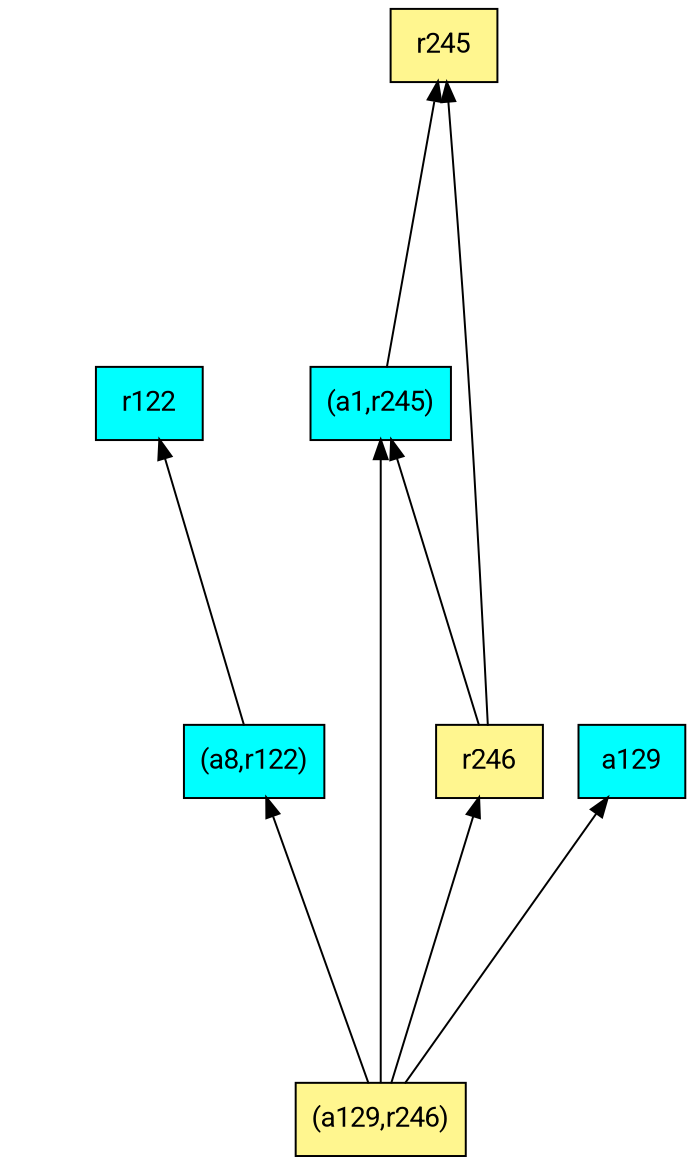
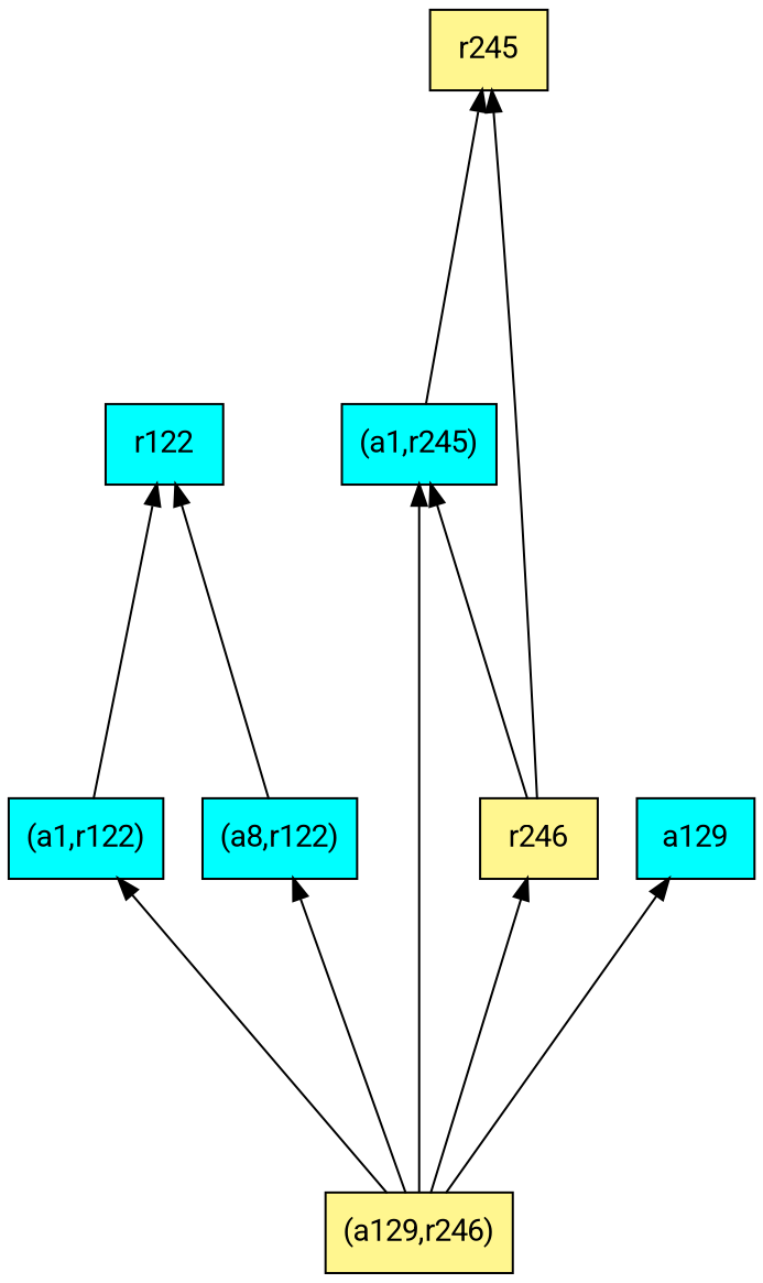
  digraph {
    fontname=Roboto
    rankdir=BT
    ranksep=2.0
    node [fillcolor=cyan fontname=Roboto shape=record style=filled]
    edge [fontname=Roboto]
+   n1 [label="{(a1,r122)}"]
    n2 [label="{r122}"]
    n3 [fillcolor=khaki1 label="{r245}"]
    n4 [label="{(a1,r245)}"]
    n5 [fillcolor=khaki1 label="{(a129,r246)}"]
    n6 [fillcolor=khaki1 label="{r246}"]
    n7 [label="{(a8,r122)}"]
    n8 [label="{a129}"]
+   n1 -> n2
    n4 -> n3
+   n5 -> n1
    n5 -> n4
    n5 -> n6
    n5 -> n7
    n5 -> n8
    n6 -> n3
    n6 -> n4
    n7 -> n2
  }
